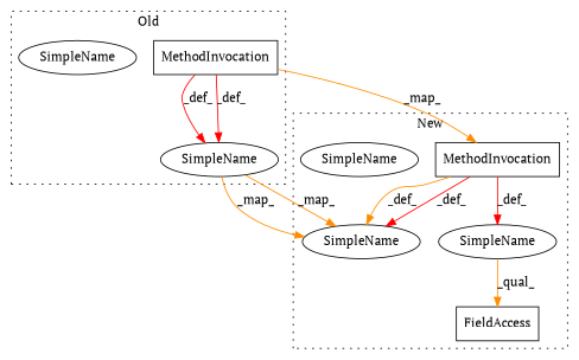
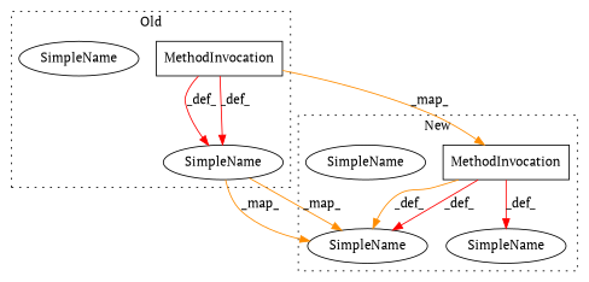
  digraph {
    fontname="PT Serif"
    node [a=42 l=9 s=2607 shape=ellipse fontname="PT Serif"]
    edge [color=darkorange fontname="PT Serif"]
    n1 [a=32 l="6,1" label=MethodInvocation s="2623,2651" shape=box]
    n2 [label=SimpleName]
    n3 [label=SimpleName]
-   n4 [a=22 l=37 label=FieldAccess s=2617 shape=box]
    n5 [a=32 l="6,1" label=MethodInvocation s="2623,2651" shape=box]
    n6 [label=SimpleName l="" s=""]
    n7 [label=SimpleName]
    n8 [label=SimpleName]
    subgraph cluster_1 {
      label=Old
      style=dotted
      n1
      n2
      n3
    }
    subgraph cluster_2 {
      label=New
      style=dotted
-     n4
      n5
      n6
      n7
      n8
    }
    n1 -> n2 [label=_def_ color=red]
    n1 -> n2 [label=_def_ color=red]
    n1 -> n5 [label=_map_]
    n2 -> n7 [label=_map_]
    n2 -> n7 [label=_map_]
    n5 -> n6 [label=_def_ color=red]
    n5 -> n7 [label=_def_ color=red]
    n5 -> n7 [label=_def_]
-   n6 -> n4 [label=_qual_]
  }
